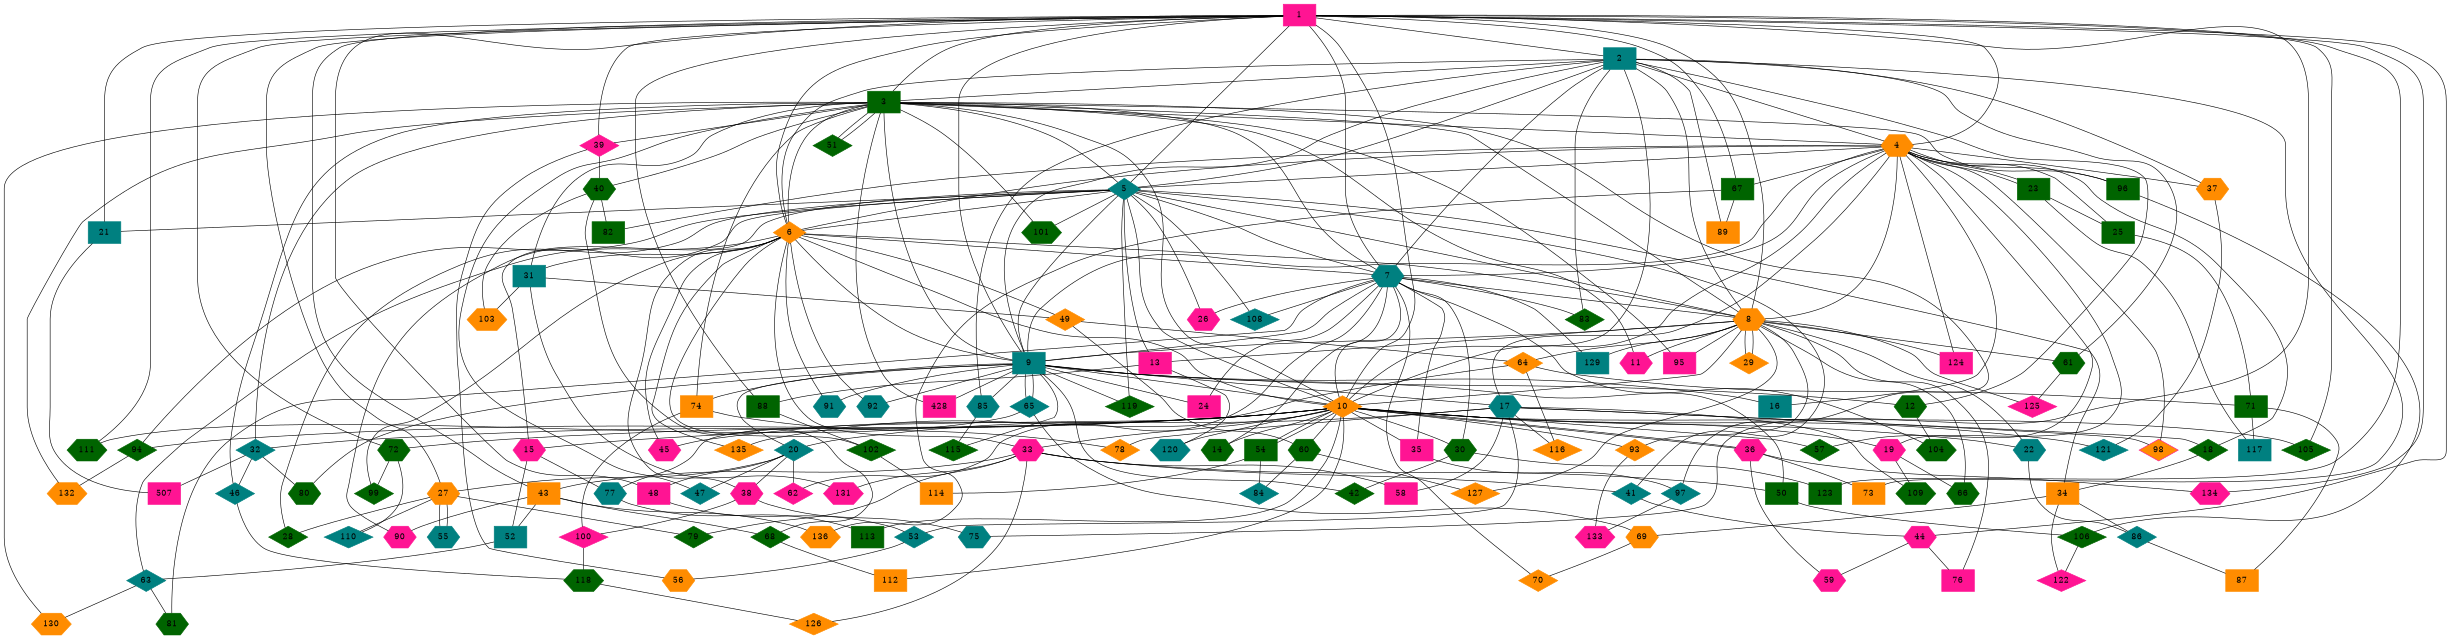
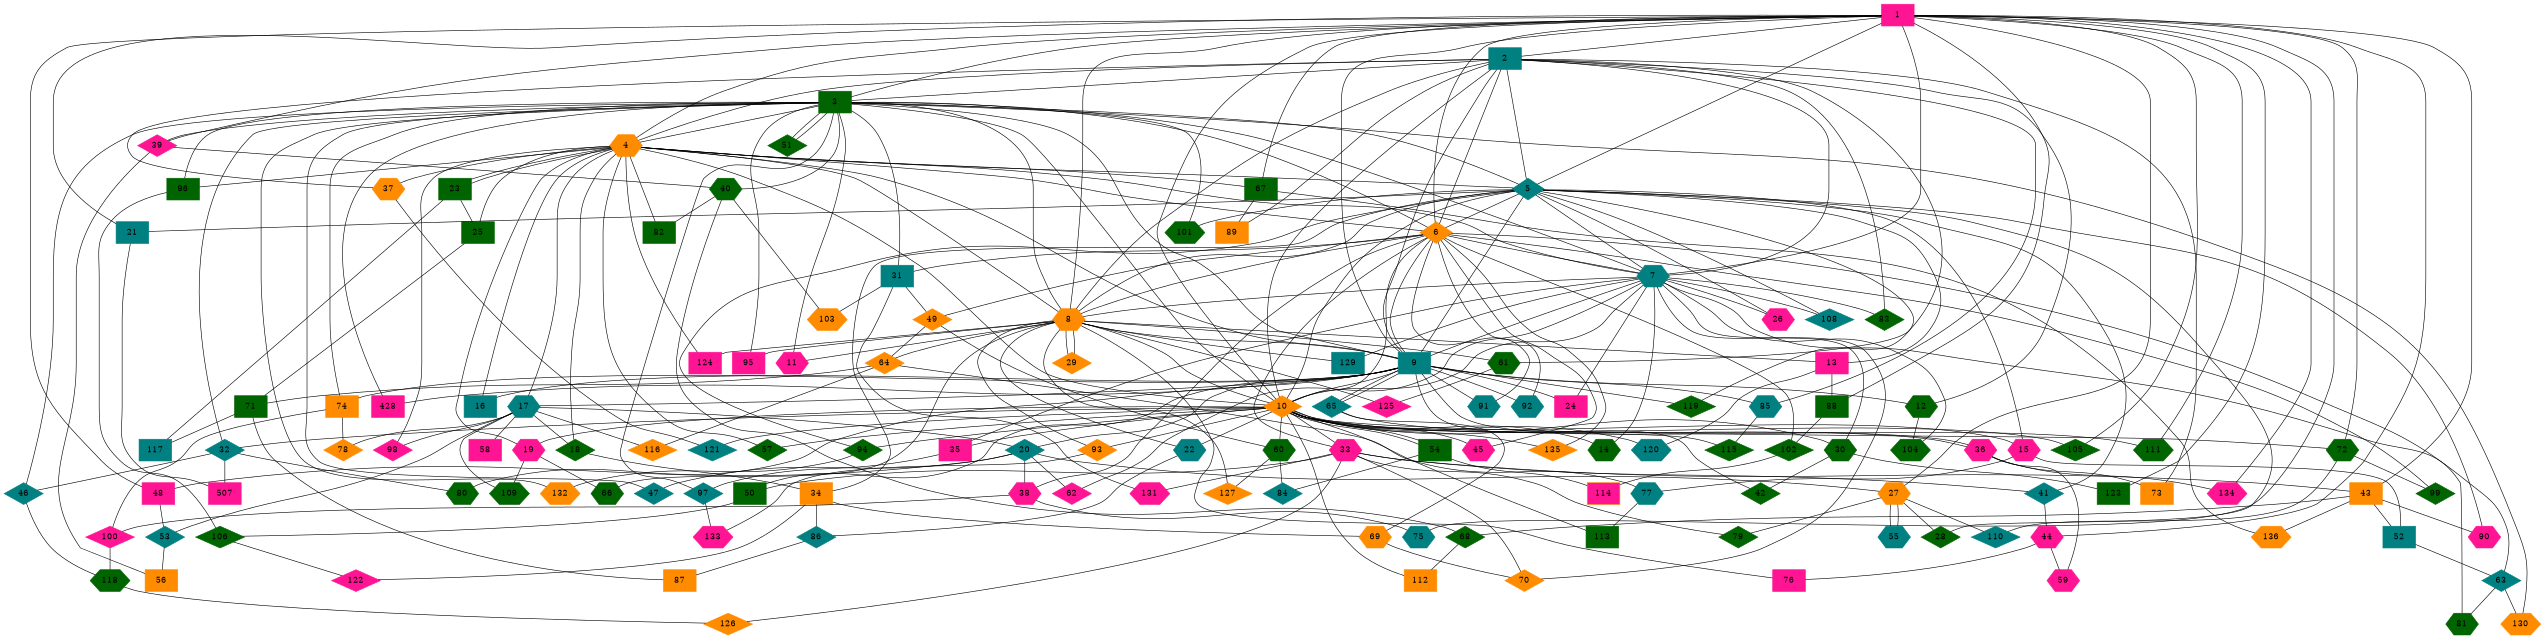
  graph {
    node [color=darkgreen shape=hexagon style=filled]
    1 [color=deeppink shape=box]
    2 [color=teal shape=box]
    3 [shape=box]
    4 [color=darkorange]
    5 [color=teal shape=diamond]
    6 [color=darkorange shape=diamond]
    7 [color=teal]
    8 [color=darkorange]
    9 [color=teal shape=box]
    10 [color=darkorange shape=diamond]
    21 [color=teal shape=box]
    27 [color=darkorange]
    39 [color=deeppink shape=diamond]
    43 [color=darkorange shape=box]
    44 [color=deeppink]
    48 [color=deeppink shape=box]
    67 [shape=box]
    72
    75 [color=teal]
    88 [shape=box]
    105 [shape=diamond]
    111
    123 [shape=box]
    134 [color=deeppink]
    12
    37 [color=darkorange]
    61
    73 [color=darkorange shape=box]
    83 [shape=diamond]
    85 [color=teal]
    89 [color=darkorange shape=box]
    11 [color=deeppink]
    31 [color=teal shape=box]
    32 [color=teal shape=diamond]
    40
    46 [color=teal shape=diamond]
    47 [color=teal shape=diamond]
    51 [shape=diamond]
    74 [color=darkorange shape=box]
    95 [color=deeppink shape=box]
    96 [shape=box]
    97 [color=teal shape=diamond]
    101
    n44 [color=deeppink label=428 shape=box]
    130 [color=darkorange]
    132 [color=darkorange]
    16 [color=teal shape=box]
    17 [color=teal]
    18 [shape=diamond]
    19 [color=deeppink]
    23 [shape=box]
    25 [shape=box]
    57 [shape=diamond]
    82 [shape=box]
-   98 [color=deeppink shape=diamond fillcolor=darkorange]
+   98 [color=deeppink shape=diamond]
    124 [color=deeppink shape=box]
    13 [color=deeppink shape=box]
    15 [color=deeppink]
    26 [color=deeppink]
    28 [shape=diamond]
    34 [color=darkorange shape=box]
    41 [color=teal shape=diamond]
    90 [color=deeppink]
    94 [shape=diamond]
    108 [color=teal shape=diamond]
    119 [shape=diamond]
    33 [color=deeppink]
    38 [color=deeppink]
    45 [color=deeppink]
    49 [color=darkorange shape=diamond]
    63 [color=teal shape=diamond]
    91 [color=teal]
    92 [color=teal]
    99 [shape=diamond]
    102 [shape=diamond]
    135 [color=darkorange shape=diamond]
    14
    24 [color=deeppink shape=box]
    30
    35 [color=deeppink shape=box]
    62 [color=deeppink shape=diamond]
    70 [color=darkorange shape=diamond]
    81
    104
    129 [color=teal shape=box]
    22 [color=teal]
    29 [color=darkorange shape=diamond]
    64 [color=darkorange shape=diamond]
    66
    76 [color=deeppink shape=box]
    93 [color=darkorange shape=diamond]
    125 [color=deeppink shape=diamond]
    127 [color=darkorange shape=diamond]
    20 [color=teal shape=diamond]
    42 [shape=diamond]
    50 [shape=box]
    65 [color=teal shape=diamond]
    80
    115 [shape=diamond]
    36 [color=deeppink]
    54 [shape=box]
    60
    112 [color=darkorange shape=box]
    113 [shape=box]
    120 [color=teal]
    121 [color=teal shape=diamond]
    n107 [color=deeppink label=507 shape=box]
    55 [color=teal]
    79 [shape=diamond]
    110 [color=teal shape=diamond]
-   56 [color=darkorange]
+   56 [color=darkorange shape=box]
    52 [color=teal shape=box]
    68 [shape=diamond]
    136 [color=darkorange]
    59 [color=deeppink]
    53 [color=teal shape=diamond]
    103 [color=darkorange]
    131 [color=deeppink]
    118
    78 [color=darkorange shape=diamond]
    100 [color=deeppink shape=diamond]
    106 [shape=diamond]
    133 [color=deeppink]
    58 [color=deeppink shape=box]
    109
    116 [color=darkorange shape=diamond]
    117 [color=teal shape=box]
    71 [shape=box]
    77 [color=teal]
    86 [color=teal shape=diamond]
    69 [color=darkorange]
    122 [color=deeppink shape=diamond]
    126 [color=darkorange shape=diamond]
-   114 [color=darkorange shape=box]
+   114 [color=darkorange shape=box fillcolor=deeppink]
    84 [color=teal shape=diamond]
    87 [color=darkorange shape=box]
    1 -- 2
    1 -- 3
    1 -- 4
    1 -- 5
    1 -- 6
    1 -- 7
    1 -- 8
    1 -- 9
    1 -- 10
    1 -- 21
    1 -- 27
    1 -- 39
    1 -- 43
    1 -- 44
    1 -- 48
    1 -- 67
    1 -- 72
    1 -- 75
    1 -- 88
    1 -- 105
    1 -- 111
    1 -- 123
    1 -- 134
    2 -- 3
    2 -- 4
    2 -- 5
    2 -- 6
    2 -- 7
    2 -- 8
    2 -- 9
    2 -- 10
    2 -- 12
    2 -- 37
    2 -- 61
    2 -- 73
    2 -- 83
    2 -- 85
    2 -- 89
    3 -- 4
    3 -- 5
    3 -- 6
    3 -- 7
    3 -- 8
    3 -- 9
    3 -- 10
    3 -- 39
    3 -- 11
    3 -- 31
    3 -- 32
    3 -- 40
    3 -- 46
    3 -- 47
    3 -- 51
    3 -- 51
    3 -- 74
    3 -- 95
    3 -- 96
    3 -- 97
    3 -- 101
    3 -- n44
    3 -- 130
    3 -- 132
    4 -- 5
    4 -- 6
    4 -- 7
    4 -- 8
    4 -- 9
    4 -- 10
    4 -- 67
    4 -- 37
    4 -- 96
    4 -- 16
    4 -- 17
    4 -- 18
    4 -- 19
    4 -- 23
    4 -- 23
    4 -- 25
    4 -- 57
    4 -- 82
    4 -- 98
    4 -- 124
    5 -- 6
    5 -- 7
    5 -- 8
    5 -- 9
    5 -- 10
    5 -- 21
    5 -- 101
    5 -- 13
    5 -- 15
    5 -- 26
    5 -- 28
    5 -- 34
    5 -- 41
    5 -- 90
    5 -- 94
    5 -- 108
    5 -- 119
    6 -- 7
    6 -- 8
    6 -- 9
    6 -- 10
    6 -- 31
    6 -- 33
    6 -- 38
    6 -- 45
    6 -- 49
    6 -- 63
    6 -- 91
    6 -- 92
    6 -- 99
    6 -- 102
    6 -- 135
    7 -- 8
    7 -- 9
    7 -- 10
    7 -- 83
    7 -- 26
    7 -- 108
    7 -- 14
    7 -- 24
    7 -- 30
    7 -- 35
    7 -- 62
    7 -- 70
    7 -- 81
    7 -- 104
    7 -- 129
    8 -- 9
    8 -- 10
    8 -- 61
    8 -- 11
    8 -- 95
    8 -- 124
    8 -- 13
    8 -- 129
    8 -- 22
    8 -- 29
    8 -- 29
    8 -- 64
    8 -- 66
    8 -- 76
    8 -- 93
    8 -- 125
    8 -- 127
    9 -- 10
    9 -- 12
    9 -- 85
    9 -- 74
    9 -- n44
    9 -- 16
    9 -- 17
    9 -- 119
    9 -- 91
    9 -- 92
    9 -- 24
    9 -- 20
    9 -- 42
    9 -- 50
    9 -- 65
    9 -- 65
    9 -- 80
    9 -- 115
    10 -- 72
    10 -- 105
    10 -- 32
    10 -- 19
    10 -- 57
    10 -- 15
    10 -- 94
    10 -- 33
    10 -- 45
    10 -- 135
    10 -- 14
    10 -- 30
    10 -- 35
    10 -- 22
    10 -- 93
    10 -- 36
    10 -- 36
    10 -- 54
    10 -- 54
    10 -- 60
    10 -- 112
    10 -- 113
    10 -- 120
    10 -- 121
    21 -- n107
    27 -- 28
    27 -- 55
    27 -- 55
    27 -- 79
    27 -- 110
    39 -- 40
    39 -- 56
    43 -- 90
    43 -- 52
    43 -- 68
    43 -- 136
    44 -- 76
    44 -- 59
    48 -- 53
    67 -- 89
    67 -- 136
    72 -- 99
    72 -- 110
    88 -- 102
    12 -- 104
    37 -- 121
    61 -- 125
    85 -- 115
    31 -- 49
    31 -- 103
    31 -- 131
    32 -- 46
    32 -- 80
    32 -- n107
    40 -- 82
    40 -- 68
    40 -- 103
    46 -- 118
    74 -- 78
    74 -- 100
    96 -- 106
    97 -- 133
    17 -- 18
    17 -- 98
    17 -- 20
    17 -- 53
    17 -- 78
    17 -- 58
    17 -- 109
    17 -- 116
    18 -- 34
    19 -- 66
    19 -- 109
    23 -- 25
    23 -- 117
    25 -- 71
    13 -- 88
    13 -- 120
    15 -- 52
    15 -- 77
    34 -- 86
    34 -- 69
    34 -- 122
    41 -- 44
    94 -- 132
    33 -- 43
    33 -- 41
    33 -- 50
    33 -- 79
    33 -- 131
-   33 -- 58
+   33 -- 70
    33 -- 126
    38 -- 75
    38 -- 100
    49 -- 64
    49 -- 60
    63 -- 130
    63 -- 81
    102 -- 114
    30 -- 123
    30 -- 42
    35 -- 97
    22 -- 86
    64 -- 116
    64 -- 71
    64 -- 77
    93 -- 133
    20 -- 27
    20 -- 48
    20 -- 47
    20 -- 38
    20 -- 62
    50 -- 106
    65 -- 111
    65 -- 69
    36 -- 134
    36 -- 73
    36 -- 59
    54 -- 114
    54 -- 84
    60 -- 127
    60 -- 84
    52 -- 63
    68 -- 112
    53 -- 56
    118 -- 126
    100 -- 118
    106 -- 122
    71 -- 117
    71 -- 87
    77 -- 113
    86 -- 87
    69 -- 70
  }
